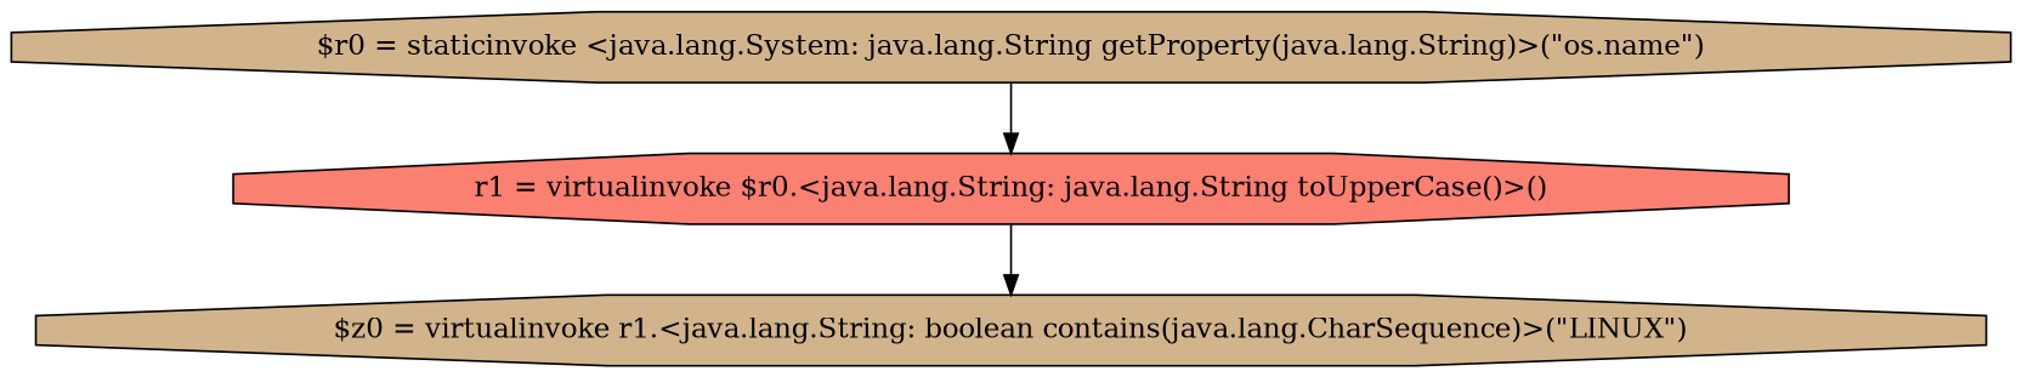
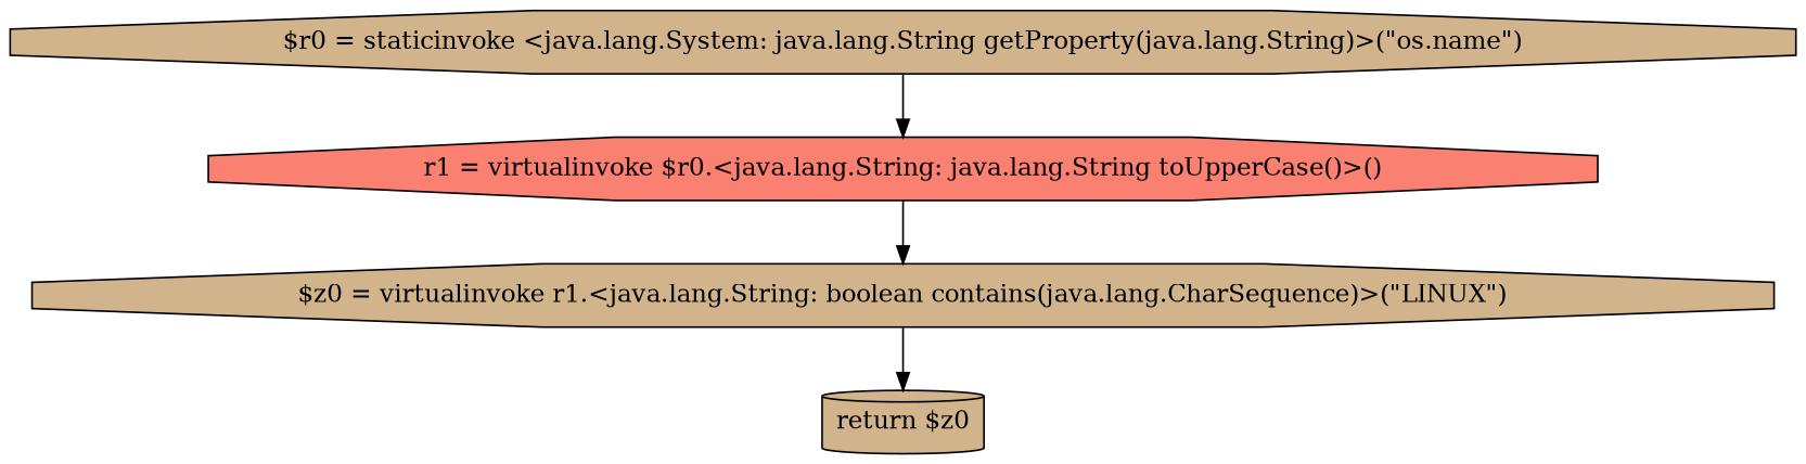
  digraph {
    node [style=filled fillcolor=tan shape=octagon]
    "$r0 = staticinvoke <java.lang.System: java.lang.String getProperty(java.lang.String)>(\"os.name\")"
    "r1 = virtualinvoke $r0.<java.lang.String: java.lang.String toUpperCase()>()" [fillcolor=salmon]
    "$z0 = virtualinvoke r1.<java.lang.String: boolean contains(java.lang.CharSequence)>(\"LINUX\")"
+   "return $z0" [shape=cylinder]
    "$r0 = staticinvoke <java.lang.System: java.lang.String getProperty(java.lang.String)>(\"os.name\")" -> "r1 = virtualinvoke $r0.<java.lang.String: java.lang.String toUpperCase()>()"
    "r1 = virtualinvoke $r0.<java.lang.String: java.lang.String toUpperCase()>()" -> "$z0 = virtualinvoke r1.<java.lang.String: boolean contains(java.lang.CharSequence)>(\"LINUX\")"
+   "$z0 = virtualinvoke r1.<java.lang.String: boolean contains(java.lang.CharSequence)>(\"LINUX\")" -> "return $z0"
  }
